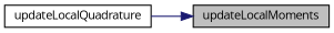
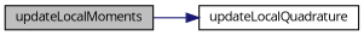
  digraph {
    rankdir=LR
    fontname="Open Sans"
    node [color=black fontname="Open Sans" fontsize=10 shape=record]
    n1 [fillcolor=grey75 fontcolor=black height=0.2 label=updateLocalMoments style=filled width=0.4]
    n2 [height=0.2 label=updateLocalQuadrature width=0.4]
-   n2 -> n1 [color=midnightblue fontname="Open Sans" fontsize=10 labelfontname=Helvetica labelfontsize=10 style=solid]
+   n1 -> n2 [color=midnightblue fontname="Open Sans" fontsize=10 labelfontname=Helvetica labelfontsize=10 style=solid]
  }
